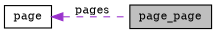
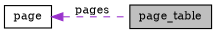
  digraph {
    rankdir=LR
    fontname="DejaVu Serif"
    node [color=black fontname="DejaVu Serif" fontsize=10 shape=record style=filled]
-   n1 [fillcolor=grey75 fontcolor=black height=0.2 label=page_page width=0.4]
+   n1 [fillcolor=grey75 fontcolor=black height=0.2 label=page_table width=0.4]
    n2 [fillcolor=white height=0.2 label=page width=0.4]
    n2 -> n1 [color=darkorchid3 dir=back fontname="DejaVu Serif" fontsize=10 label=" pages" labelfontname=Helvetica labelfontsize=10 style=dashed]
  }
